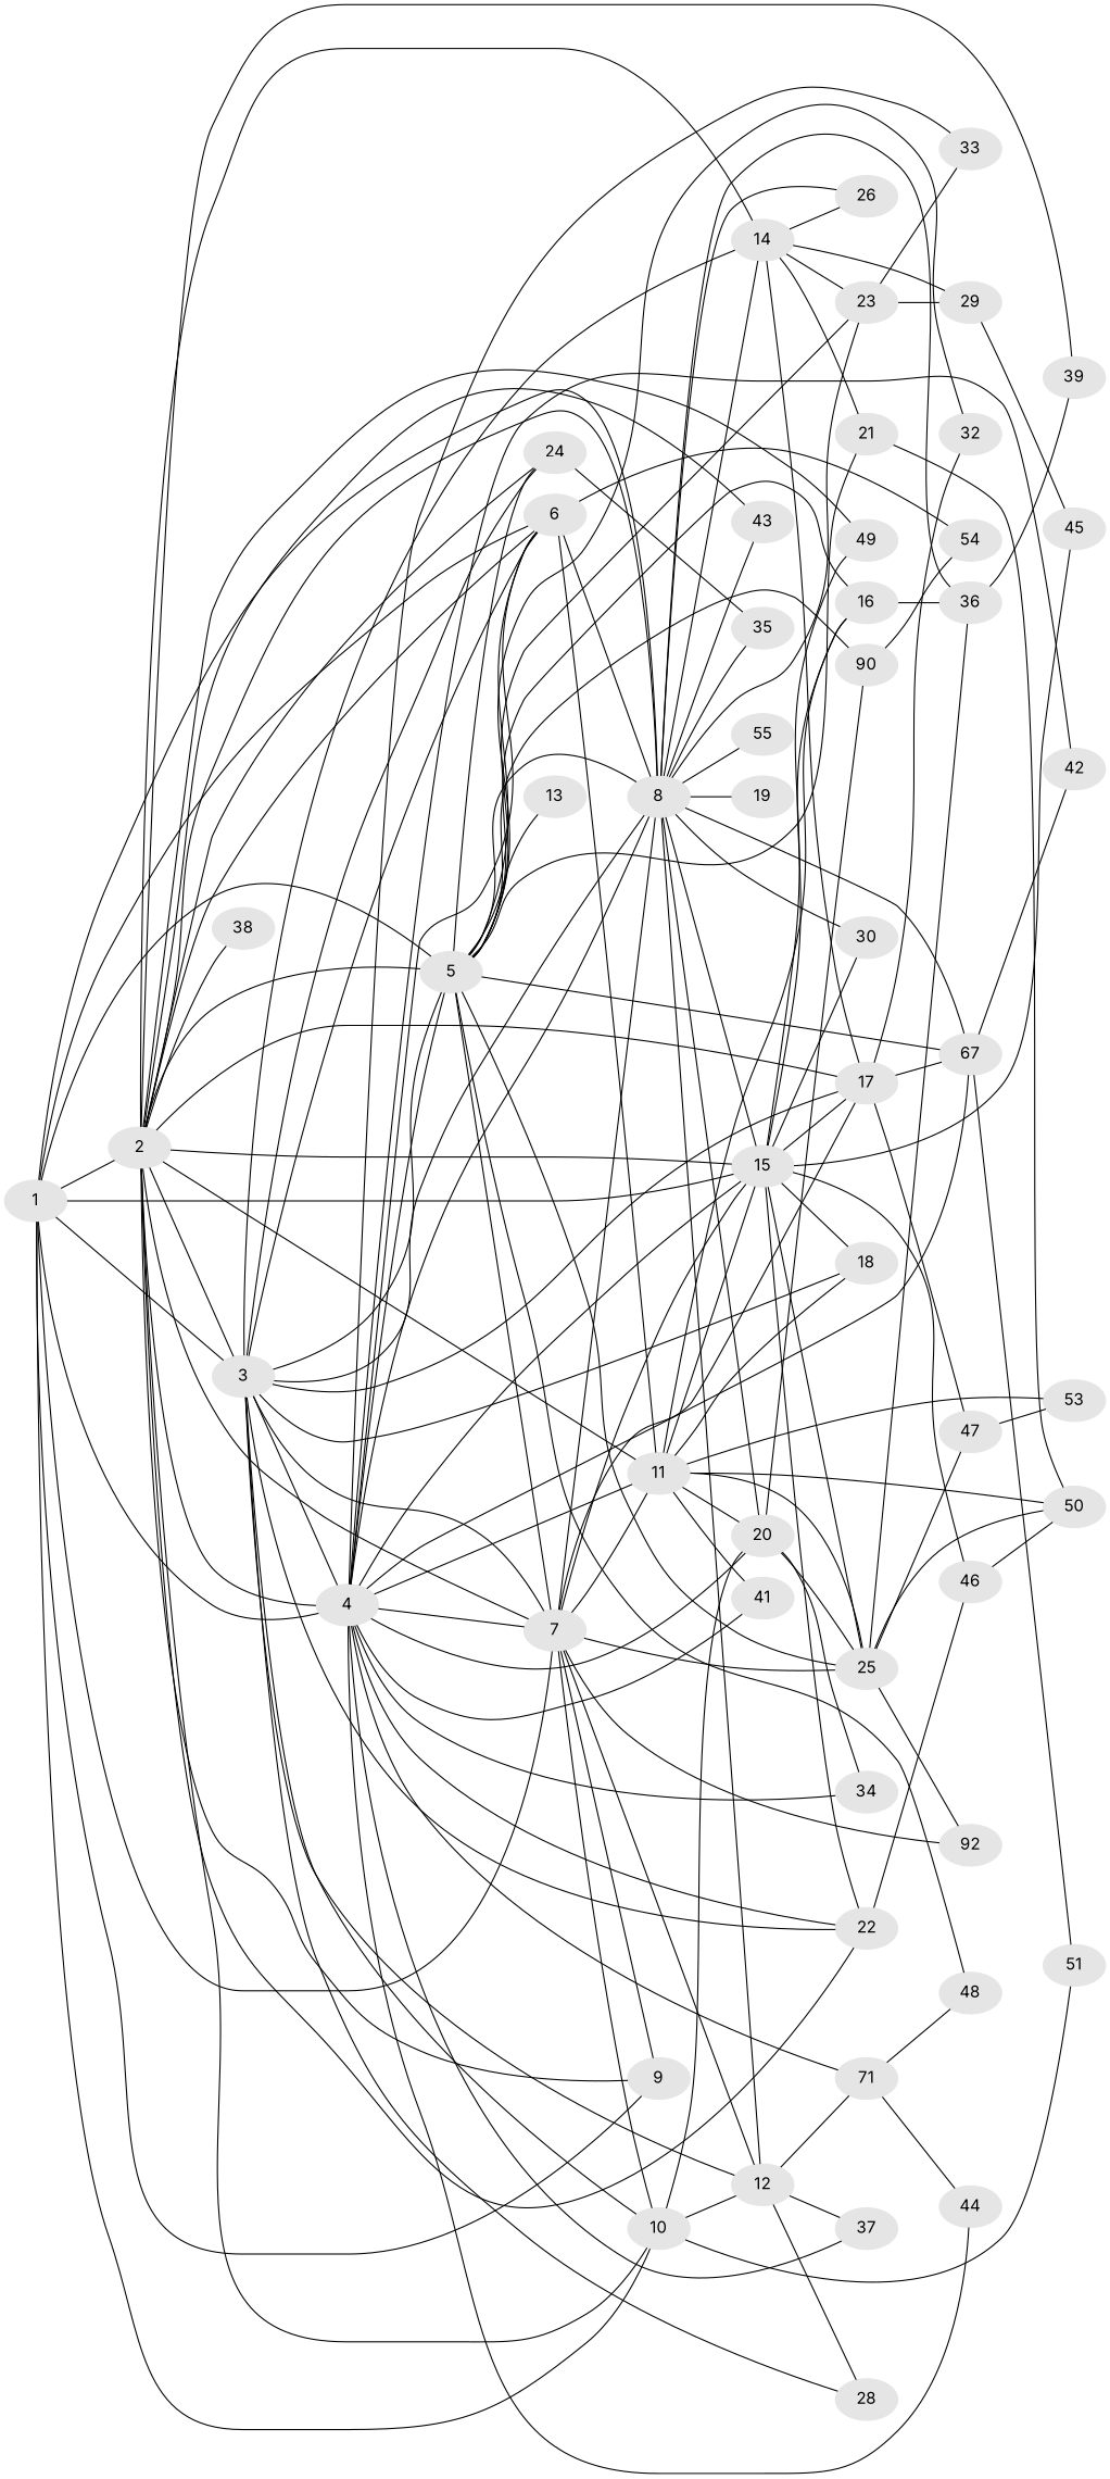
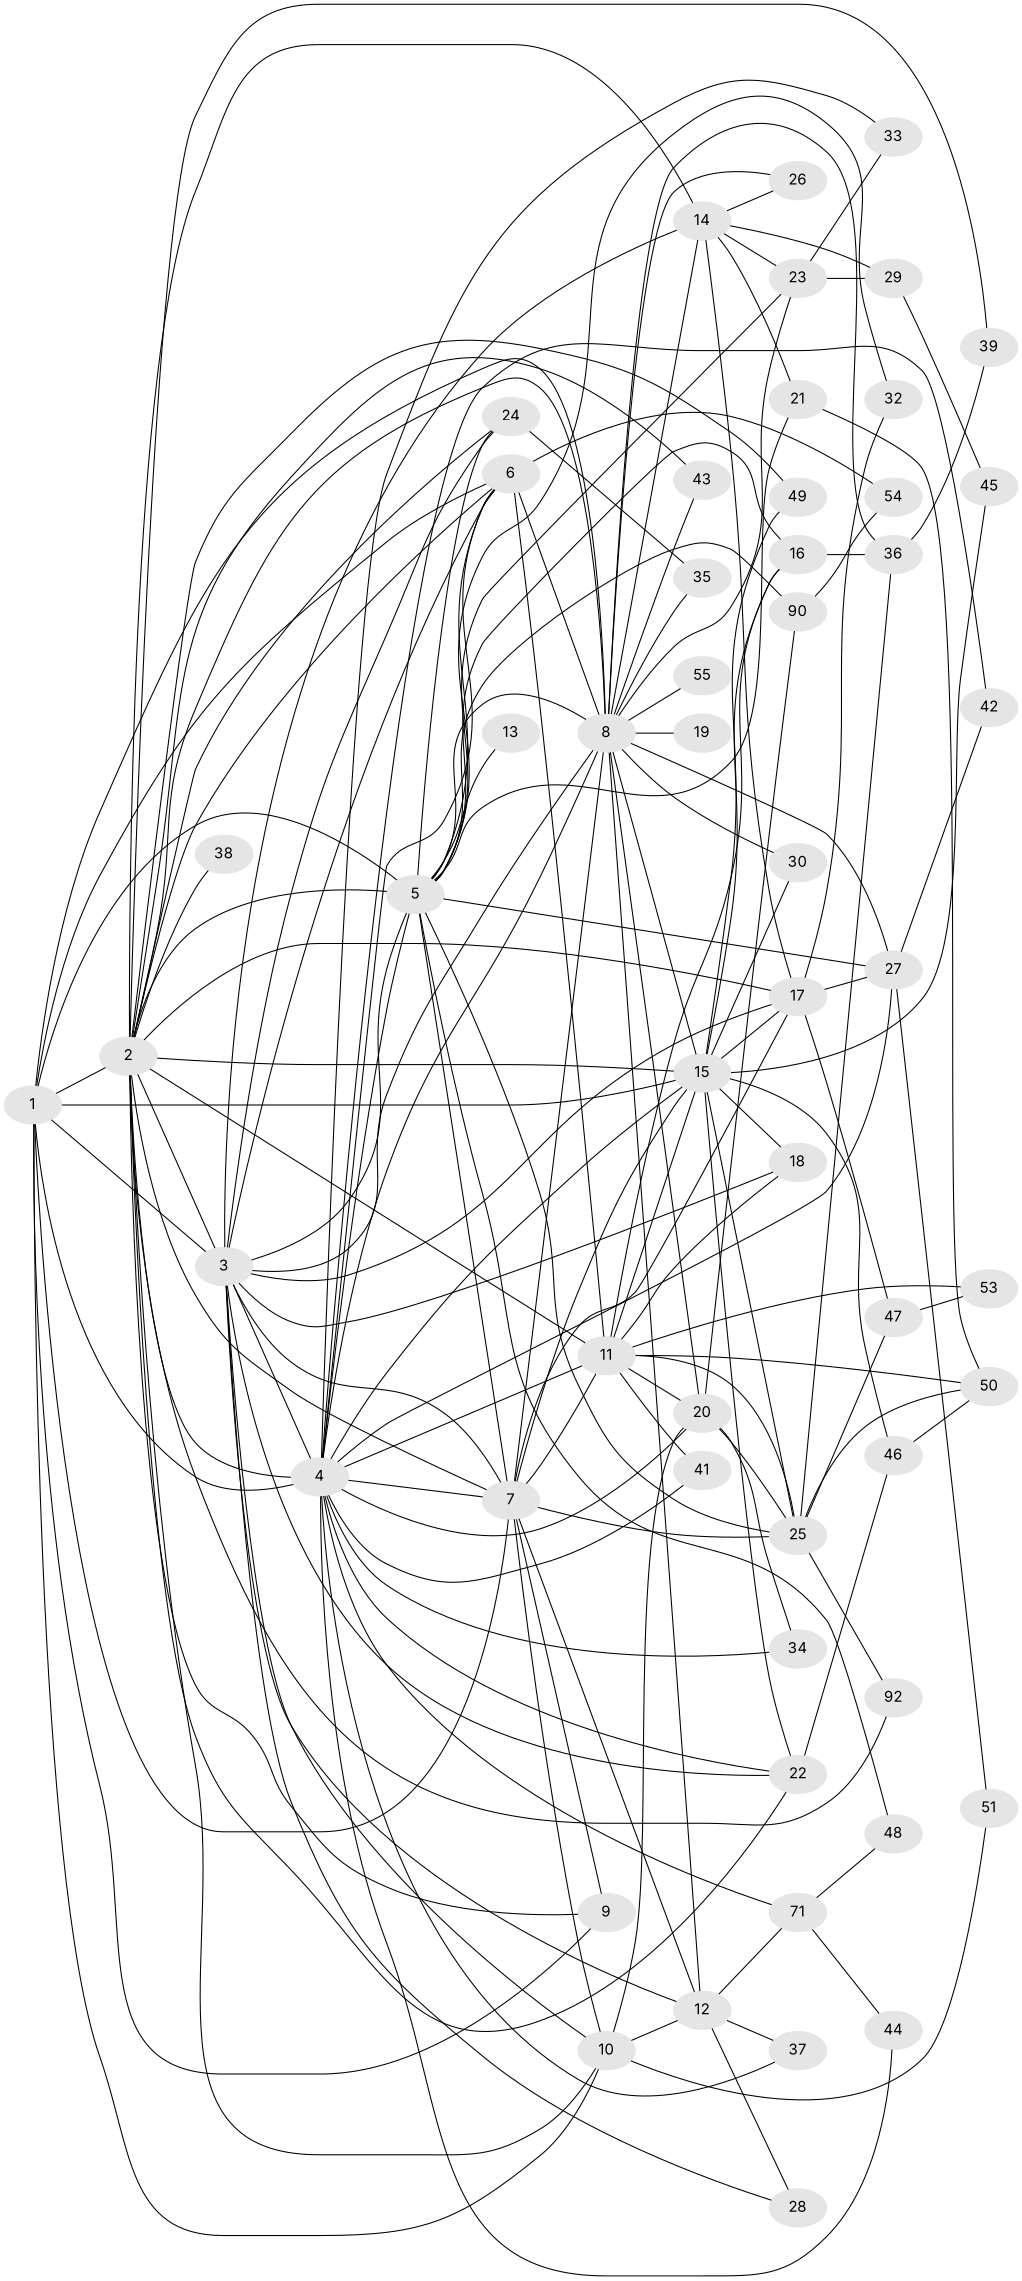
  graph {
    fontname=Inter
    rankdir=LR
    node [color=gray90 fontname=Inter style=filled]
    edge [fontname=Inter weight=1.0]
    1
    2
    3
    4
    5
    6
    7
    8
    9
    10
    15
    11
    14
    17
    22
    24
    38
    39
    43
    49
    n21 [label=92]
    12
    18
    28
    20
-   27 [label=67]
+   27
    n27 [label=71]
    33
    34
    37
    41
    42
    44
    13
    16
    21
    23
    25
    32
    n40 [label=90]
    48
    54
    19
    26
    30
    35
    36
    55
    51
    45
    46
    50
    53
    29
    47
    1 -- 2
    1 -- 3 [weight=2.0]
    1 -- 4 [weight=2.0]
    1 -- 5
    1 -- 6
    1 -- 7 [weight=2.0]
    1 -- 8
    1 -- 9
    1 -- 10
    1 -- 15 [weight=12.0]
    2 -- 3 [weight=2.0]
    2 -- 4 [weight=2.0]
    2 -- 5
    2 -- 6
    2 -- 7 [weight=2.0]
    2 -- 8
    2 -- 9
    2 -- 10
    2 -- 15
    2 -- 11
    2 -- 14 [weight=2.0]
    2 -- 17 [weight=2.0]
    2 -- 22
    2 -- 24
    2 -- 38
    2 -- 39
    2 -- 43
    2 -- 49
-   7 -- n21
+   2 -- n21
    3 -- 4 [weight=4.0]
    3 -- 5 [weight=2.0]
    3 -- 6 [weight=2.0]
    3 -- 7 [weight=3.0]
    3 -- 8 [weight=3.0]
    3 -- 10
    3 -- 14 [weight=6.0]
    3 -- 17
    3 -- 22 [weight=3.0]
    3 -- 24 [weight=2.0]
    3 -- 12
    3 -- 18
    3 -- 28
    4 -- 5 [weight=2.0]
    4 -- 6 [weight=3.0]
    4 -- 7 [weight=2.0]
    4 -- 8 [weight=2.0]
    4 -- 15
    4 -- 11
    4 -- 22
    4 -- 20
    4 -- 27
    4 -- n27
    4 -- 33
    4 -- 34
    4 -- 37
    4 -- 41
    4 -- 42
    4 -- 44
    5 -- 6 [weight=2.0]
    5 -- 7
    5 -- 8
    5 -- 24
    5 -- 27
    5 -- 13
    5 -- 16 [weight=2.0]
    5 -- 21
    5 -- 23
    5 -- 25
    5 -- 32
    5 -- n40
    5 -- 48
    6 -- 8
    6 -- 11
    6 -- 54
    7 -- 8
    7 -- 9
    7 -- 10
    7 -- 15
    7 -- 11
    7 -- 17
    7 -- 12
    7 -- 25 [weight=6.0]
    8 -- 15
    8 -- 14
    8 -- 43
    8 -- 12
    8 -- 20
    8 -- 27
    8 -- 23
    8 -- 19
    8 -- 26
    8 -- 30
    8 -- 35
    8 -- 36
    8 -- 55
    10 -- 12
    10 -- 20
    10 -- 51
    15 -- 17 [weight=2.0]
    15 -- 22
    15 -- 49
    15 -- 18
    15 -- 16
    15 -- 25
    15 -- 30
    15 -- 45
    15 -- 46
    11 -- 15 [weight=2.0]
    11 -- 18
    11 -- 20 [weight=2.0]
    11 -- 41
    11 -- 16
    11 -- 25
    11 -- 50
    11 -- 53
    14 -- 17
    14 -- 21
    14 -- 23 [weight=2.0]
    14 -- 26
    14 -- 29
    17 -- 27
    17 -- 32
    17 -- 47
    22 -- 46
    24 -- 35
    12 -- 28
    12 -- n27
    12 -- 37
    20 -- 34
    20 -- 25
    20 -- n40
    27 -- 42
    27 -- 51
    n27 -- 44
    n27 -- 48
    16 -- 36
    21 -- 50
    23 -- 33
    23 -- 29
    25 -- n21
    25 -- 36
    25 -- 50
    25 -- 47
    n40 -- 54
    36 -- 39
    46 -- 50
    29 -- 45
    47 -- 53
  }
